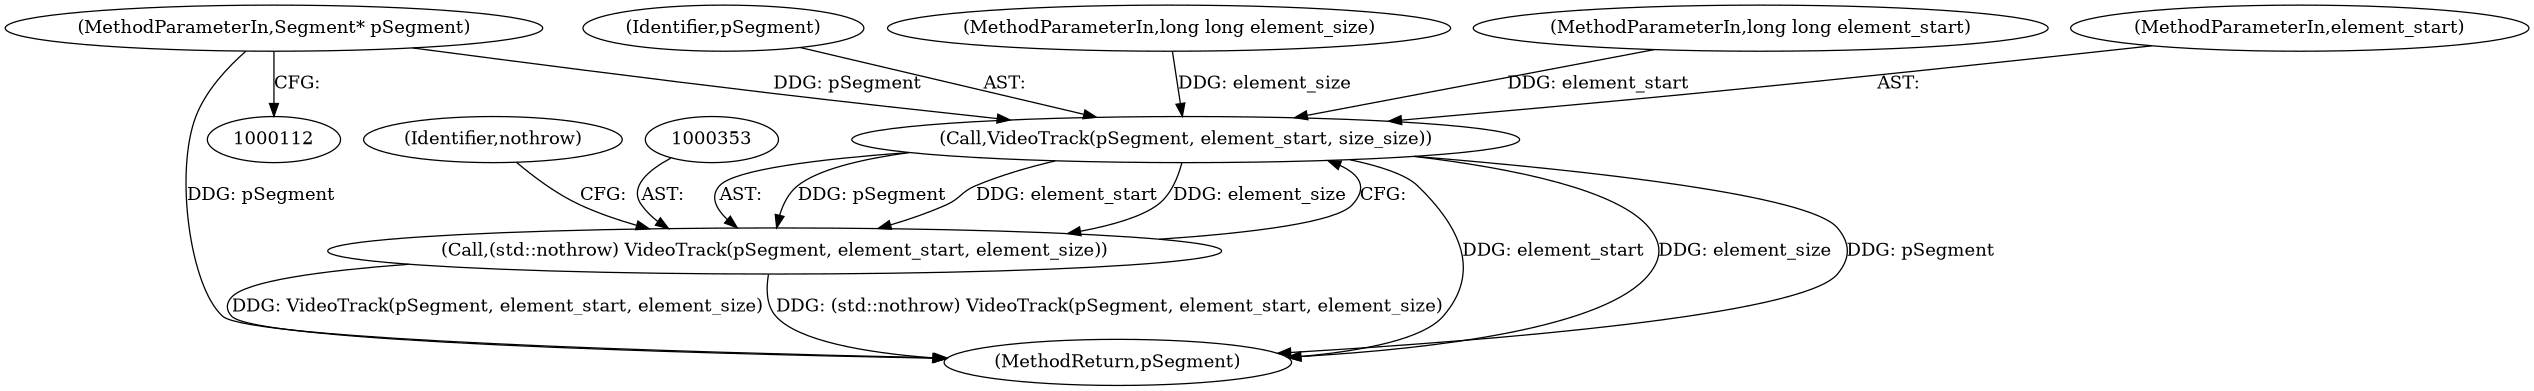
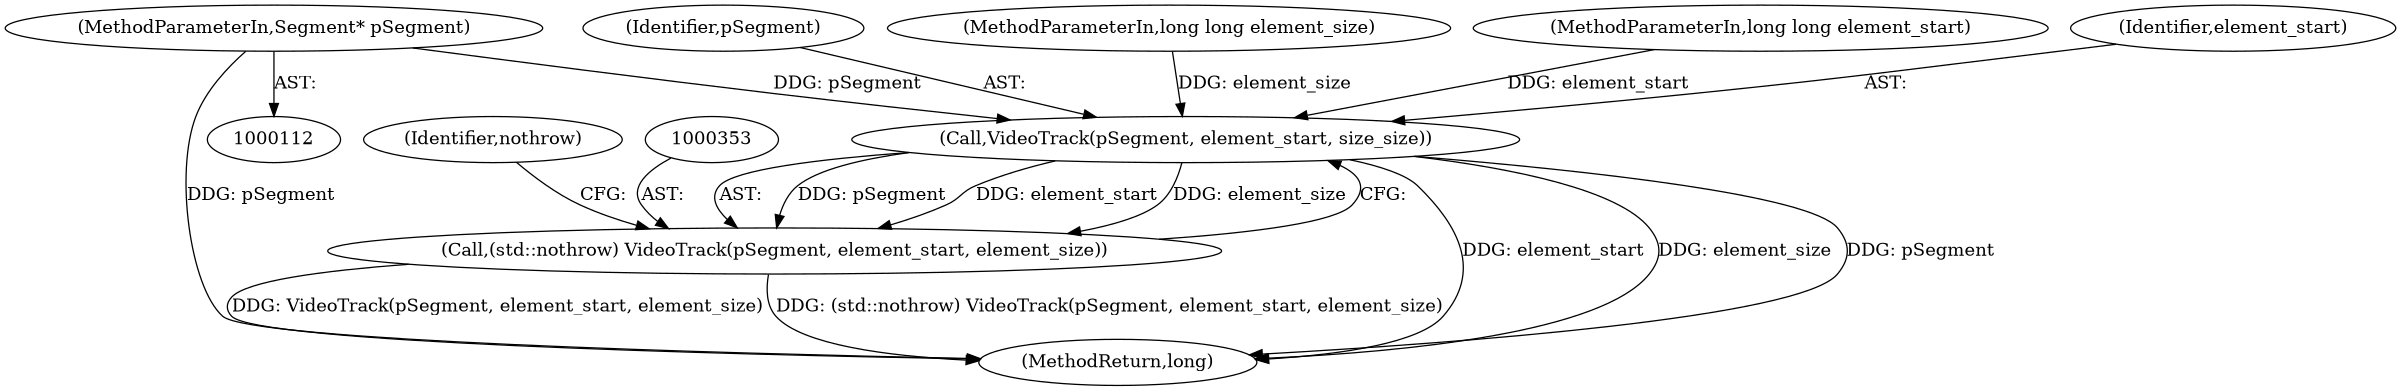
  digraph {
    fontname="DejaVu Serif"
    node [fontname="DejaVu Serif"]
    edge [fontname="DejaVu Serif"]
    n1 [label="(MethodParameterIn,Segment* pSegment)"]
    n2 [label="(Call,VideoTrack(pSegment, element_start, size_size))"]
-   n3 [label="(MethodReturn,pSegment)"]
+   n3 [label="(MethodReturn,long)"]
    1000112
    n5 [label="(Call,(std::nothrow) VideoTrack(pSegment, element_start, element_size))"]
    n6 [label="(Identifier,pSegment)"]
    n7 [label="(Identifier,nothrow)"]
    n8 [label="(MethodParameterIn,long long element_size)"]
    n9 [label="(MethodParameterIn,long long element_start)"]
-   n10 [label="(MethodParameterIn,element_start)"]
+   n10 [label="(Identifier,element_start)"]
    n11 [label=1000353]
    n1 -> n2 [label="DDG: pSegment"]
    n1 -> n3 [label="DDG: pSegment"]
-   n1 -> 1000112 [label="CFG: "]
+   n1 -> 1000112 [label="AST: "]
    n2 -> n3 [label="DDG: element_start"]
    n2 -> n3 [label="DDG: element_size"]
    n2 -> n3 [label="DDG: pSegment"]
    n2 -> n5 [label="AST: "]
    n2 -> n5 [label="DDG: pSegment"]
    n2 -> n5 [label="DDG: element_start"]
    n2 -> n5 [label="DDG: element_size"]
    n5 -> n2 [label="CFG: "]
    n5 -> n3 [label="DDG: (std::nothrow) VideoTrack(pSegment, element_start, element_size)"]
    n5 -> n3 [label="DDG: VideoTrack(pSegment, element_start, element_size)"]
    n6 -> n2 [label="AST: "]
    n7 -> n5 [label="CFG: "]
    n8 -> n2 [label="DDG: element_size"]
    n9 -> n2 [label="DDG: element_start"]
    n10 -> n2 [label="AST: "]
    n11 -> n5 [label="AST: "]
  }
